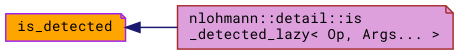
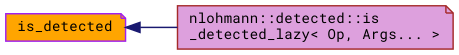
  digraph {
    rankdir=LR
    fontname="Roboto Mono"
    node [fontname="Roboto Mono" fontsize=10 shape=note style=filled]
    n1 [color=purple fillcolor=orange fontcolor=black height=0.2 label=is_detected width=0.4]
-   n2 [color=brown fillcolor=plum height=0.2 label="nlohmann::detail::is\l_detected_lazy\< Op, Args... \>" width=0.4]
+   n2 [color=brown fillcolor=plum height=0.2 label="nlohmann::detected::is\l_detected_lazy\< Op, Args... \>" width=0.4]
    n1 -> n2 [color=midnightblue dir=back fontname="Roboto Mono" fontsize=10 labelfontname=Helvetica labelfontsize=10 style=solid]
  }
